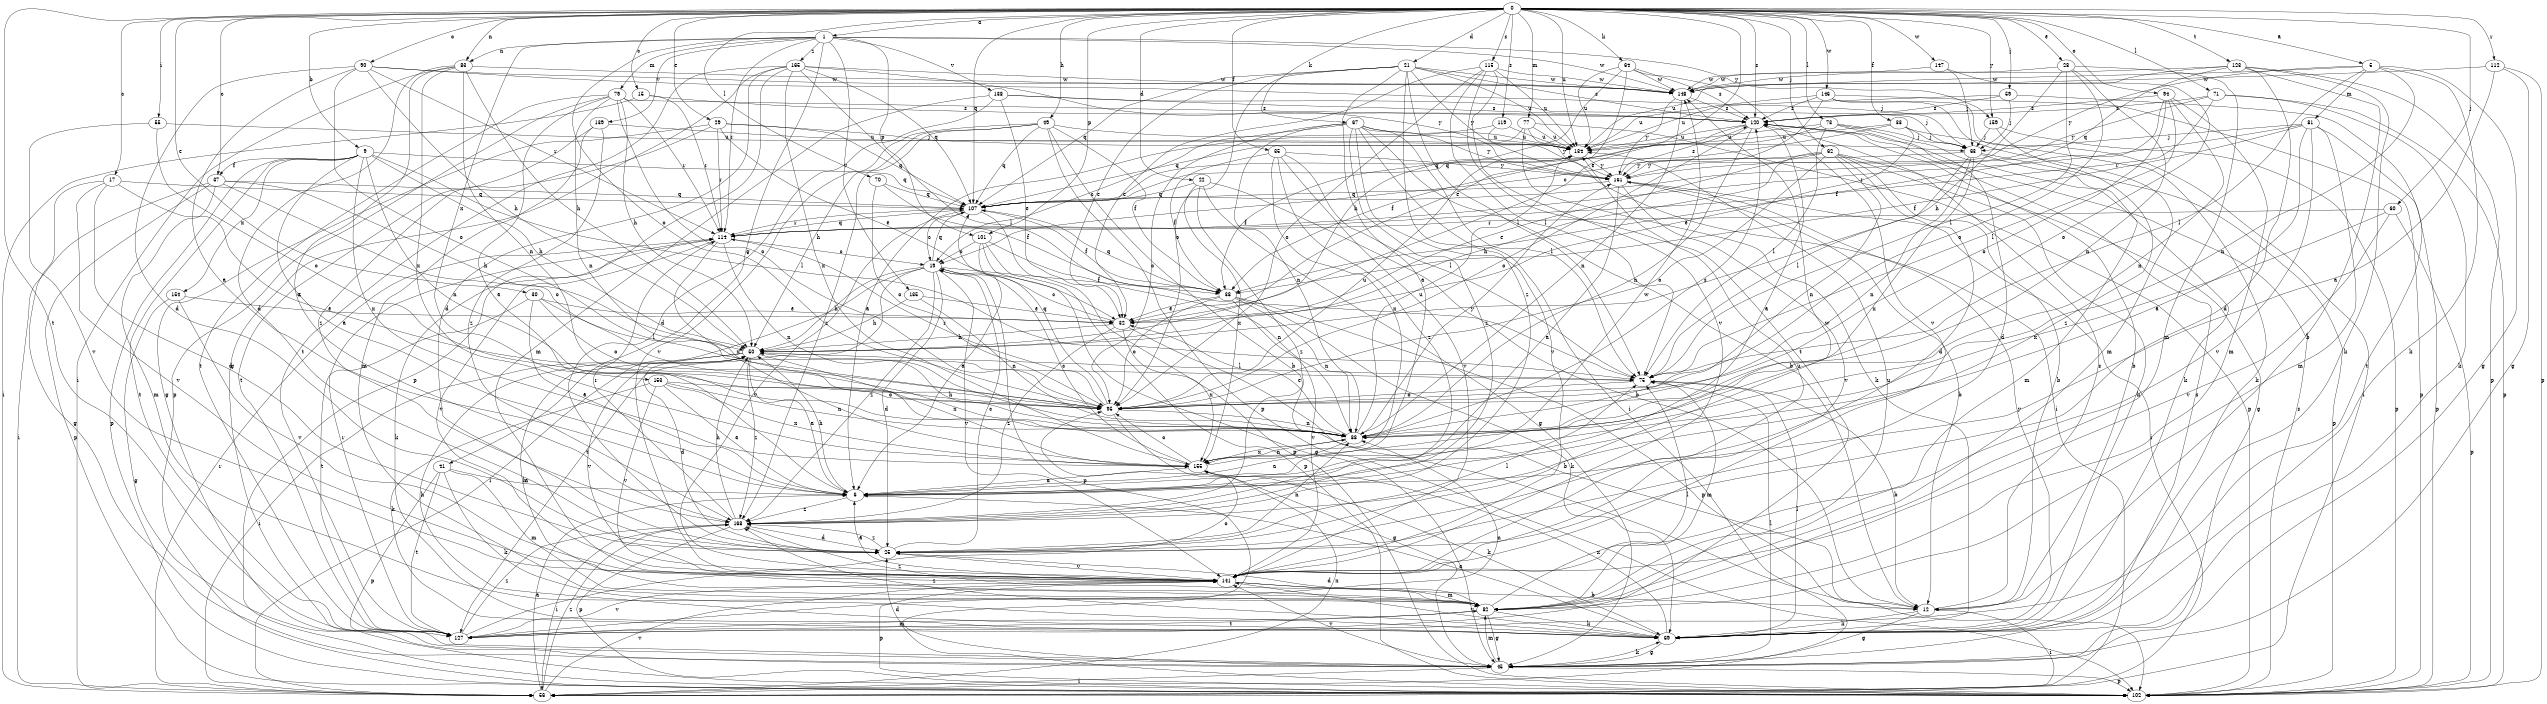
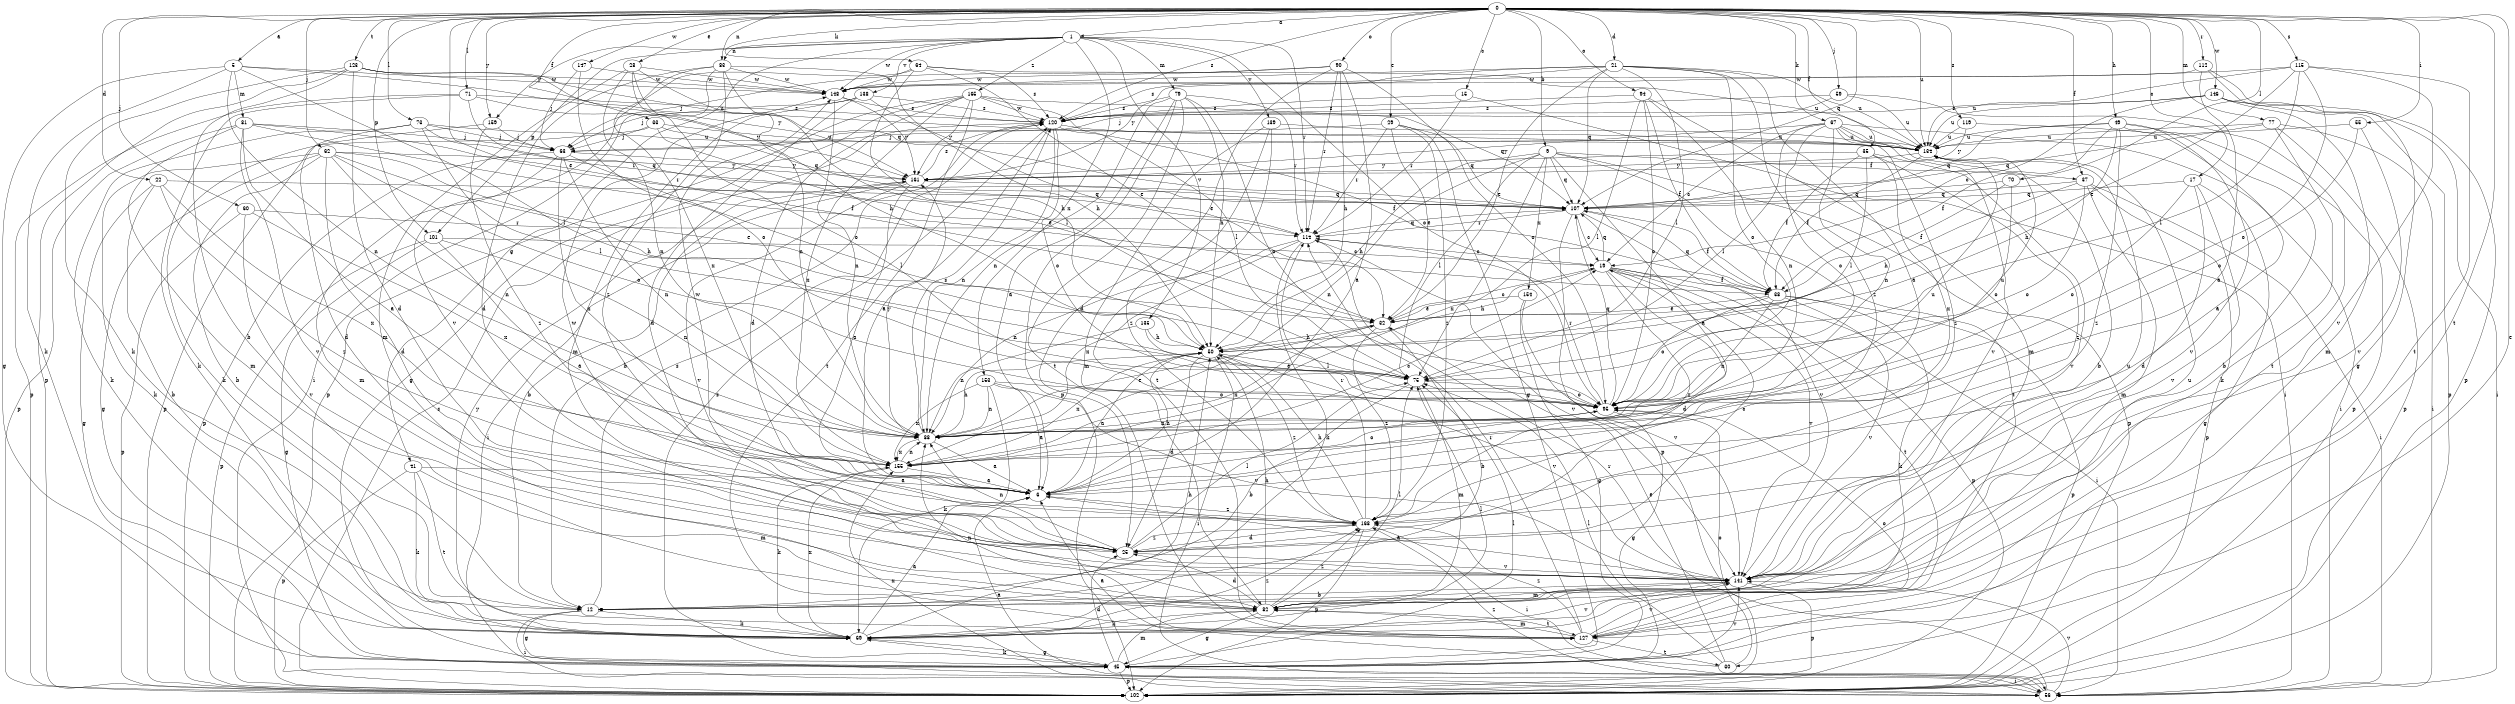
  strict digraph {
    0
    1
    5
    9
    15
    17
    21
    22
    28
    29
    30
    32
    33
    35
    37
    49
    55
    59
    60
    62
    64
    67
    70
    71
    73
    77
    83
    90
    94
    101
    107
    112
    115
    119
    120
    123
    127
    134
    146
    147
    159
    41
    79
    95
    114
    135
    138
    139
    148
    153
    165
    45
    69
    75
    81
    88
    161
    6
    50
    102
    154
    155
    56
    25
    141
    168
    12
    82
    63
    19
    38
    0 -> 1 [label=a]
    0 -> 5 [label=a]
    0 -> 9 [label=b]
    0 -> 15 [label=c]
    0 -> 17 [label=c]
    0 -> 21 [label=d]
    0 -> 22 [label=d]
    0 -> 28 [label=e]
    0 -> 29 [label=e]
    0 -> 30 [label=e]
    0 -> 32 [label=e]
    0 -> 33 [label=f]
    0 -> 35 [label=f]
-   0 -> 37 [label=c]
+   0 -> 37 [label=f]
    0 -> 49 [label=h]
    0 -> 55 [label=i]
    0 -> 59 [label=j]
    0 -> 60 [label=j]
    0 -> 62 [label=j]
    0 -> 64 [label=k]
    0 -> 67 [label=k]
    0 -> 70 [label=l]
    0 -> 71 [label=l]
    0 -> 73 [label=l]
    0 -> 77 [label=m]
    0 -> 83 [label=n]
    0 -> 90 [label=o]
    0 -> 94 [label=o]
    0 -> 101 [label=p]
    0 -> 107 [label=q]
    0 -> 112 [label=r]
    0 -> 115 [label=s]
    0 -> 119 [label=s]
    0 -> 120 [label=s]
    0 -> 123 [label=t]
    0 -> 127 [label=t]
    0 -> 134 [label=u]
    0 -> 146 [label=w]
    0 -> 147 [label=w]
    0 -> 159 [label=y]
    1 -> 83 [label=n]
    1 -> 101 [label=p]
    1 -> 159 [label=y]
    1 -> 41 [label=g]
    1 -> 79 [label=m]
    1 -> 95 [label=o]
    1 -> 114 [label=r]
    1 -> 135 [label=v]
    1 -> 138 [label=v]
    1 -> 139 [label=v]
    1 -> 148 [label=w]
    1 -> 153 [label=x]
    1 -> 165 [label=z]
    5 -> 148 [label=w]
    5 -> 45 [label=g]
    5 -> 69 [label=k]
    5 -> 75 [label=l]
    5 -> 81 [label=m]
    5 -> 88 [label=n]
    5 -> 161 [label=y]
    9 -> 37 [label=f]
    9 -> 107 [label=q]
    9 -> 127 [label=t]
    9 -> 75 [label=l]
    9 -> 88 [label=n]
    9 -> 6 [label=a]
    9 -> 50 [label=h]
    9 -> 102 [label=p]
    9 -> 154 [label=x]
    9 -> 155 [label=x]
    15 -> 120 [label=s]
    15 -> 114 [label=r]
    15 -> 56 [label=i]
    17 -> 107 [label=q]
    17 -> 95 [label=o]
    17 -> 45 [label=g]
    17 -> 25 [label=d]
    17 -> 141 [label=v]
    21 -> 32 [label=e]
    21 -> 107 [label=q]
    21 -> 120 [label=s]
    21 -> 134 [label=u]
    21 -> 95 [label=o]
    21 -> 148 [label=w]
    21 -> 75 [label=l]
    21 -> 161 [label=y]
    21 -> 6 [label=a]
    21 -> 168 [label=z]
    22 -> 107 [label=q]
    22 -> 45 [label=g]
    22 -> 155 [label=x]
    22 -> 168 [label=z]
    22 -> 12 [label=b]
    28 -> 95 [label=o]
    28 -> 148 [label=w]
    28 -> 75 [label=l]
    28 -> 88 [label=n]
    28 -> 50 [label=h]
    28 -> 82 [label=m]
    29 -> 32 [label=e]
    29 -> 107 [label=q]
    29 -> 114 [label=r]
    29 -> 45 [label=g]
    29 -> 168 [label=z]
    29 -> 63 [label=j]
    30 -> 32 [label=e]
-   30 -> 127 [label=t]
+   127 -> 30 [label=t]
    30 -> 95 [label=o]
    30 -> 75 [label=l]
    30 -> 6 [label=a]
    32 -> 50 [label=h]
    32 -> 155 [label=x]
    32 -> 168 [label=z]
    32 -> 12 [label=b]
    32 -> 19 [label=c]
    33 -> 32 [label=e]
    33 -> 107 [label=q]
    33 -> 134 [label=u]
    33 -> 69 [label=k]
    33 -> 63 [label=j]
    35 -> 75 [label=l]
    35 -> 161 [label=y]
    35 -> 155 [label=x]
    35 -> 141 [label=v]
    35 -> 168 [label=z]
    35 -> 38 [label=f]
    37 -> 107 [label=q]
    37 -> 95 [label=o]
    37 -> 50 [label=h]
    37 -> 102 [label=p]
    37 -> 56 [label=i]
    37 -> 82 [label=m]
    49 -> 107 [label=q]
    49 -> 134 [label=u]
    49 -> 50 [label=h]
    49 -> 102 [label=p]
    49 -> 141 [label=v]
    49 -> 168 [label=z]
    49 -> 12 [label=b]
    49 -> 38 [label=f]
    55 -> 134 [label=u]
    55 -> 95 [label=o]
    55 -> 141 [label=v]
    59 -> 120 [label=s]
    59 -> 127 [label=t]
    59 -> 134 [label=u]
    59 -> 63 [label=j]
    60 -> 114 [label=r]
    60 -> 102 [label=p]
    60 -> 155 [label=x]
    60 -> 141 [label=v]
    62 -> 32 [label=e]
    62 -> 95 [label=o]
    62 -> 45 [label=g]
    62 -> 69 [label=k]
    62 -> 88 [label=n]
    62 -> 161 [label=y]
    62 -> 50 [label=h]
    62 -> 25 [label=d]
    62 -> 12 [label=b]
    64 -> 32 [label=e]
    64 -> 120 [label=s]
    64 -> 134 [label=u]
    64 -> 148 [label=w]
    64 -> 50 [label=h]
    64 -> 141 [label=v]
    67 -> 134 [label=u]
    67 -> 95 [label=o]
    67 -> 75 [label=l]
    67 -> 88 [label=n]
    67 -> 161 [label=y]
    67 -> 56 [label=i]
    67 -> 141 [label=v]
    67 -> 168 [label=z]
    67 -> 12 [label=b]
    67 -> 19 [label=c]
    70 -> 107 [label=q]
    70 -> 95 [label=o]
    70 -> 38 [label=f]
    71 -> 120 [label=s]
    71 -> 114 [label=r]
    71 -> 69 [label=k]
    71 -> 161 [label=y]
    71 -> 102 [label=p]
    73 -> 107 [label=q]
    73 -> 134 [label=u]
    73 -> 69 [label=k]
    73 -> 75 [label=l]
    73 -> 25 [label=d]
    73 -> 63 [label=j]
    77 -> 107 [label=q]
    77 -> 134 [label=u]
    77 -> 69 [label=k]
    77 -> 102 [label=p]
    77 -> 56 [label=i]
    83 -> 148 [label=w]
    83 -> 88 [label=n]
    83 -> 50 [label=h]
    83 -> 155 [label=x]
    83 -> 56 [label=i]
    83 -> 25 [label=d]
    83 -> 168 [label=z]
    90 -> 95 [label=o]
    90 -> 114 [label=r]
    90 -> 148 [label=w]
    90 -> 6 [label=a]
    90 -> 50 [label=h]
    90 -> 25 [label=d]
    90 -> 63 [label=j]
    94 -> 120 [label=s]
    94 -> 95 [label=o]
    94 -> 75 [label=l]
    94 -> 88 [label=n]
    94 -> 82 [label=m]
    94 -> 38 [label=f]
    101 -> 45 [label=g]
    101 -> 88 [label=n]
    101 -> 6 [label=a]
    101 -> 102 [label=p]
    101 -> 19 [label=c]
    107 -> 114 [label=r]
    107 -> 102 [label=p]
    107 -> 141 [label=v]
    107 -> 19 [label=c]
    107 -> 38 [label=f]
    112 -> 148 [label=w]
    112 -> 45 [label=g]
    112 -> 6 [label=a]
    112 -> 102 [label=p]
    115 -> 32 [label=e]
    115 -> 127 [label=t]
    115 -> 134 [label=u]
    115 -> 95 [label=o]
    115 -> 148 [label=w]
    115 -> 75 [label=l]
    115 -> 141 [label=v]
    119 -> 134 [label=u]
    119 -> 161 [label=y]
    119 -> 6 [label=a]
    120 -> 134 [label=u]
    120 -> 95 [label=o]
    120 -> 88 [label=n]
    120 -> 6 [label=a]
    120 -> 12 [label=b]
    120 -> 38 [label=f]
    123 -> 107 [label=q]
    123 -> 134 [label=u]
    123 -> 148 [label=w]
    123 -> 69 [label=k]
    123 -> 102 [label=p]
    123 -> 25 [label=d]
    123 -> 12 [label=b]
    127 -> 95 [label=o]
    127 -> 114 [label=r]
    127 -> 88 [label=n]
    127 -> 141 [label=v]
    127 -> 168 [label=z]
    127 -> 82 [label=m]
    134 -> 161 [label=y]
    134 -> 38 [label=f]
    146 -> 120 [label=s]
    146 -> 134 [label=u]
    146 -> 102 [label=p]
    146 -> 56 [label=i]
    146 -> 82 [label=m]
    146 -> 19 [label=c]
    147 -> 95 [label=o]
    147 -> 148 [label=w]
    147 -> 63 [label=j]
    159 -> 102 [label=p]
    159 -> 168 [label=z]
    159 -> 63 [label=j]
    41 -> 127 [label=t]
    41 -> 69 [label=k]
    41 -> 6 [label=a]
    41 -> 102 [label=p]
    41 -> 82 [label=m]
    79 -> 120 [label=s]
    79 -> 127 [label=t]
    79 -> 95 [label=o]
    79 -> 114 [label=r]
    79 -> 88 [label=n]
    79 -> 6 [label=a]
    79 -> 50 [label=h]
    79 -> 102 [label=p]
    95 -> 107 [label=q]
    95 -> 134 [label=u]
    95 -> 114 [label=r]
    95 -> 45 [label=g]
    95 -> 88 [label=n]
    114 -> 107 [label=q]
    114 -> 69 [label=k]
    114 -> 88 [label=n]
    114 -> 155 [label=x]
    114 -> 141 [label=v]
    114 -> 19 [label=c]
-   135 -> 32 [label=e]
+   135 -> 95 [label=e]
    135 -> 88 [label=n]
    135 -> 50 [label=h]
    138 -> 32 [label=e]
    138 -> 120 [label=s]
    138 -> 25 [label=d]
    138 -> 82 [label=m]
    138 -> 63 [label=j]
    139 -> 127 [label=t]
    139 -> 134 [label=u]
    139 -> 168 [label=z]
    139 -> 82 [label=m]
    148 -> 120 [label=s]
    148 -> 88 [label=n]
    148 -> 161 [label=y]
    153 -> 95 [label=o]
    153 -> 69 [label=k]
    153 -> 88 [label=n]
    153 -> 6 [label=a]
    153 -> 155 [label=x]
    153 -> 141 [label=v]
    165 -> 107 [label=q]
    165 -> 127 [label=t]
-   165 -> 148 [label=w]
+   165 -> 120 [label=w]
    165 -> 45 [label=g]
    165 -> 75 [label=l]
    165 -> 161 [label=y]
    165 -> 102 [label=p]
    165 -> 155 [label=x]
    165 -> 25 [label=d]
    45 -> 120 [label=s]
    45 -> 69 [label=k]
    45 -> 75 [label=l]
    45 -> 102 [label=p]
    45 -> 56 [label=i]
    45 -> 25 [label=d]
    45 -> 141 [label=v]
    45 -> 82 [label=m]
    69 -> 45 [label=g]
    69 -> 75 [label=l]
    69 -> 161 [label=y]
    69 -> 6 [label=a]
    69 -> 50 [label=h]
    69 -> 155 [label=x]
    69 -> 141 [label=v]
    69 -> 168 [label=z]
    75 -> 95 [label=o]
    75 -> 12 [label=b]
    75 -> 82 [label=m]
    81 -> 114 [label=r]
    81 -> 6 [label=a]
    81 -> 102 [label=p]
    81 -> 141 [label=v]
    81 -> 82 [label=m]
    81 -> 63 [label=j]
    81 -> 38 [label=f]
    88 -> 32 [label=e]
    88 -> 120 [label=s]
    88 -> 134 [label=u]
    88 -> 161 [label=y]
    88 -> 6 [label=a]
    88 -> 50 [label=h]
    88 -> 155 [label=x]
    161 -> 107 [label=q]
    161 -> 120 [label=s]
    161 -> 6 [label=a]
    161 -> 56 [label=i]
    161 -> 141 [label=v]
    161 -> 12 [label=b]
    6 -> 148 [label=w]
    6 -> 50 [label=h]
    6 -> 168 [label=z]
    50 -> 75 [label=l]
    50 -> 6 [label=a]
    50 -> 155 [label=x]
    50 -> 56 [label=i]
    50 -> 25 [label=d]
    50 -> 141 [label=v]
    50 -> 168 [label=z]
    102 -> 120 [label=s]
    154 -> 32 [label=e]
    154 -> 45 [label=g]
    154 -> 141 [label=v]
    155 -> 95 [label=o]
    155 -> 69 [label=k]
    155 -> 88 [label=n]
    155 -> 6 [label=a]
    155 -> 19 [label=c]
    56 -> 114 [label=r]
    56 -> 6 [label=a]
    56 -> 155 [label=x]
    56 -> 141 [label=v]
    56 -> 168 [label=z]
    25 -> 148 [label=w]
    25 -> 75 [label=l]
    25 -> 88 [label=n]
    25 -> 141 [label=v]
    25 -> 168 [label=z]
    25 -> 19 [label=c]
    141 -> 134 [label=u]
    141 -> 6 [label=a]
    141 -> 102 [label=p]
    141 -> 12 [label=b]
    141 -> 82 [label=m]
    168 -> 114 [label=r]
    168 -> 50 [label=h]
    168 -> 102 [label=p]
    168 -> 56 [label=i]
    168 -> 25 [label=d]
    12 -> 120 [label=s]
    12 -> 45 [label=g]
    12 -> 69 [label=k]
    12 -> 56 [label=i]
    82 -> 127 [label=t]
    82 -> 134 [label=u]
    82 -> 45 [label=g]
    82 -> 69 [label=k]
    82 -> 75 [label=l]
    82 -> 50 [label=h]
    82 -> 25 [label=d]
    82 -> 168 [label=z]
    63 -> 75 [label=l]
    63 -> 88 [label=n]
    63 -> 161 [label=y]
    63 -> 102 [label=p]
    63 -> 155 [label=x]
    63 -> 82 [label=m]
    19 -> 107 [label=q]
    19 -> 127 [label=t]
    19 -> 50 [label=h]
    19 -> 102 [label=p]
    19 -> 56 [label=i]
    19 -> 25 [label=d]
    19 -> 141 [label=v]
    19 -> 168 [label=z]
    19 -> 38 [label=f]
    38 -> 32 [label=e]
    38 -> 107 [label=q]
    38 -> 95 [label=o]
    38 -> 69 [label=k]
    38 -> 88 [label=n]
    38 -> 102 [label=p]
    38 -> 141 [label=v]
  }
